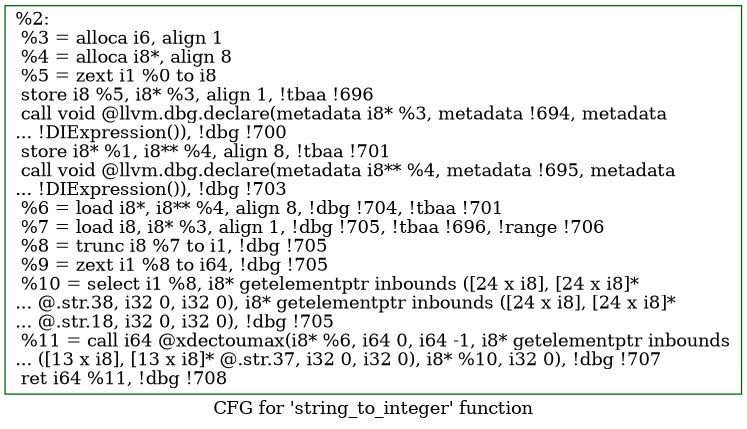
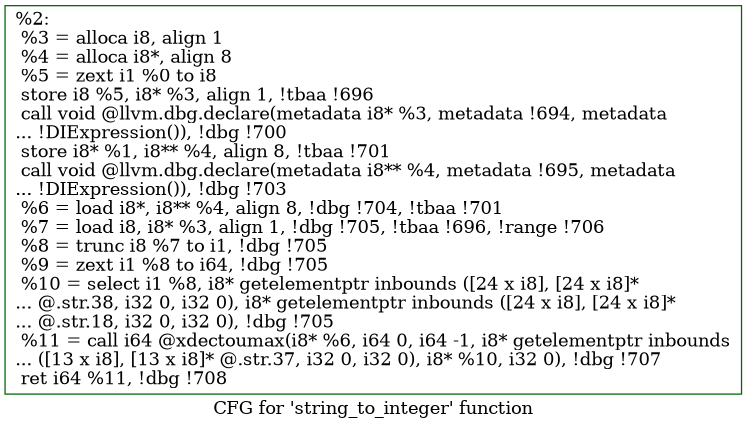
  digraph {
    label="CFG for 'string_to_integer' function"
-   n1 [label="{%2:\l  %3 = alloca i6, align 1\l  %4 = alloca i8*, align 8\l  %5 = zext i1 %0 to i8\l  store i8 %5, i8* %3, align 1, !tbaa !696\l  call void @llvm.dbg.declare(metadata i8* %3, metadata !694, metadata\l... !DIExpression()), !dbg !700\l  store i8* %1, i8** %4, align 8, !tbaa !701\l  call void @llvm.dbg.declare(metadata i8** %4, metadata !695, metadata\l... !DIExpression()), !dbg !703\l  %6 = load i8*, i8** %4, align 8, !dbg !704, !tbaa !701\l  %7 = load i8, i8* %3, align 1, !dbg !705, !tbaa !696, !range !706\l  %8 = trunc i8 %7 to i1, !dbg !705\l  %9 = zext i1 %8 to i64, !dbg !705\l  %10 = select i1 %8, i8* getelementptr inbounds ([24 x i8], [24 x i8]*\l... @.str.38, i32 0, i32 0), i8* getelementptr inbounds ([24 x i8], [24 x i8]*\l... @.str.18, i32 0, i32 0), !dbg !705\l  %11 = call i64 @xdectoumax(i8* %6, i64 0, i64 -1, i8* getelementptr inbounds\l... ([13 x i8], [13 x i8]* @.str.37, i32 0, i32 0), i8* %10, i32 0), !dbg !707\l  ret i64 %11, !dbg !708\l}" shape=record color=darkgreen]
+   n1 [label="{%2:\l  %3 = alloca i8, align 1\l  %4 = alloca i8*, align 8\l  %5 = zext i1 %0 to i8\l  store i8 %5, i8* %3, align 1, !tbaa !696\l  call void @llvm.dbg.declare(metadata i8* %3, metadata !694, metadata\l... !DIExpression()), !dbg !700\l  store i8* %1, i8** %4, align 8, !tbaa !701\l  call void @llvm.dbg.declare(metadata i8** %4, metadata !695, metadata\l... !DIExpression()), !dbg !703\l  %6 = load i8*, i8** %4, align 8, !dbg !704, !tbaa !701\l  %7 = load i8, i8* %3, align 1, !dbg !705, !tbaa !696, !range !706\l  %8 = trunc i8 %7 to i1, !dbg !705\l  %9 = zext i1 %8 to i64, !dbg !705\l  %10 = select i1 %8, i8* getelementptr inbounds ([24 x i8], [24 x i8]*\l... @.str.38, i32 0, i32 0), i8* getelementptr inbounds ([24 x i8], [24 x i8]*\l... @.str.18, i32 0, i32 0), !dbg !705\l  %11 = call i64 @xdectoumax(i8* %6, i64 0, i64 -1, i8* getelementptr inbounds\l... ([13 x i8], [13 x i8]* @.str.37, i32 0, i32 0), i8* %10, i32 0), !dbg !707\l  ret i64 %11, !dbg !708\l}" shape=record color=darkgreen]
  }
